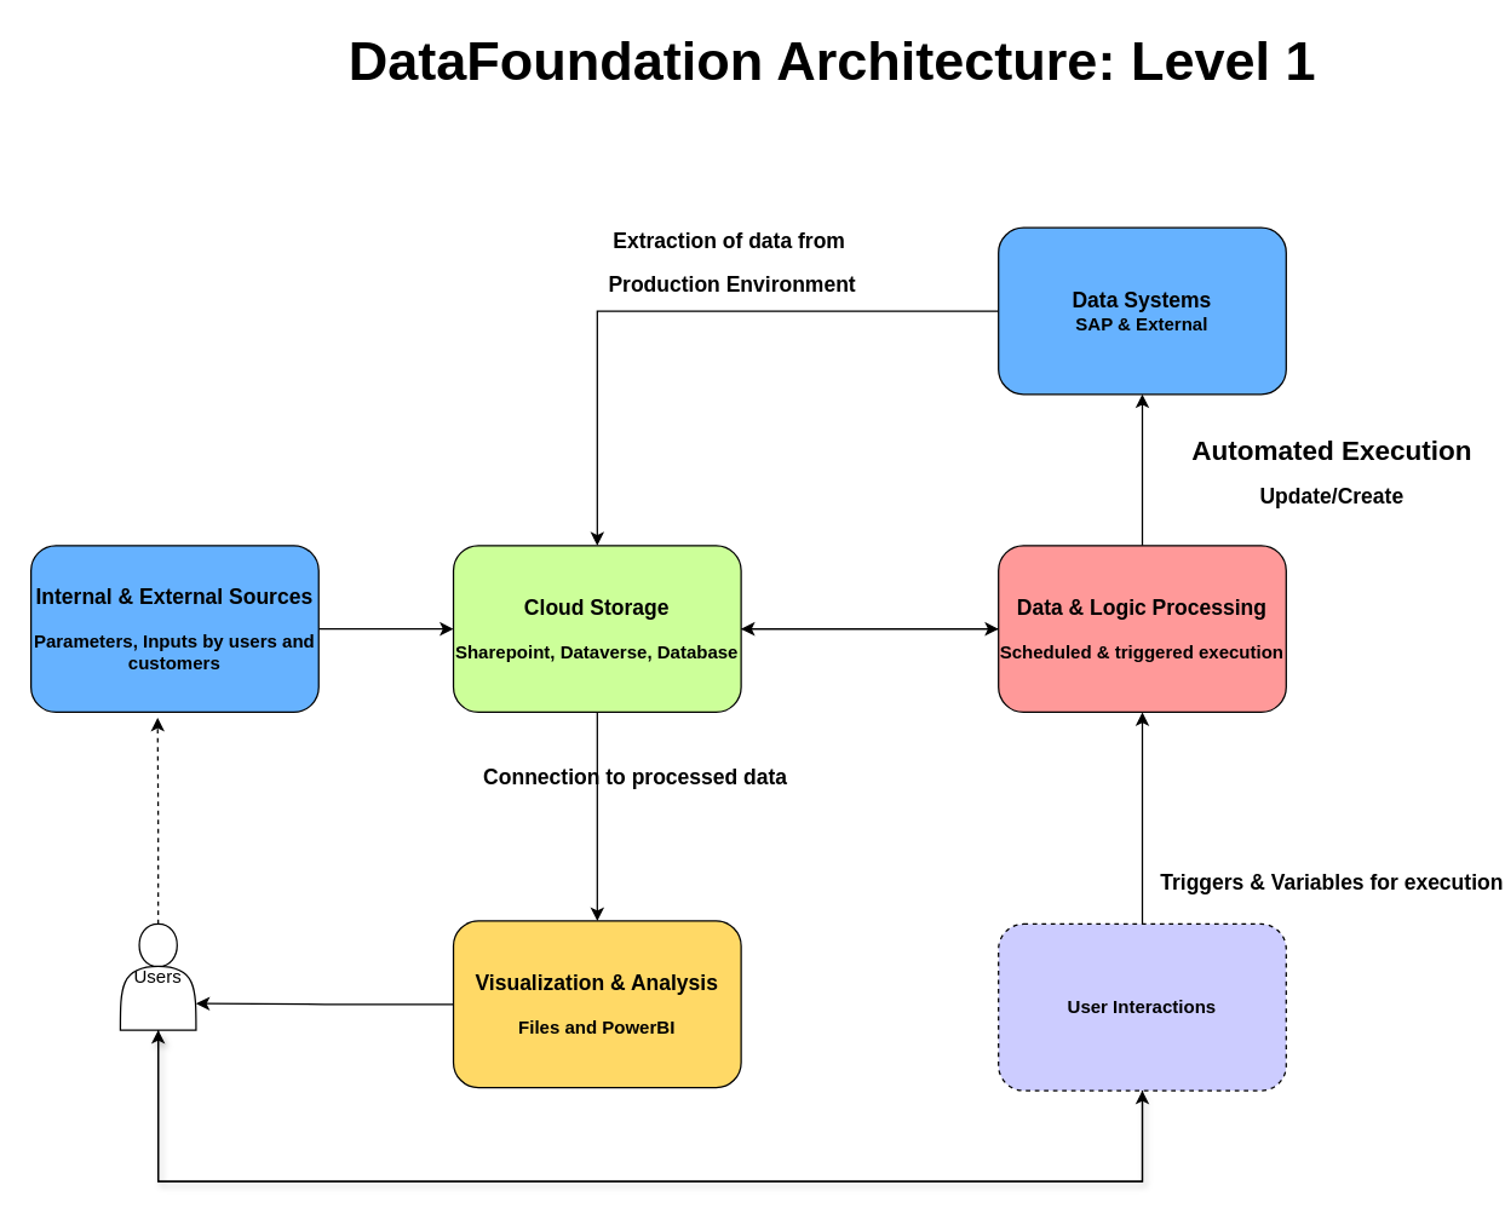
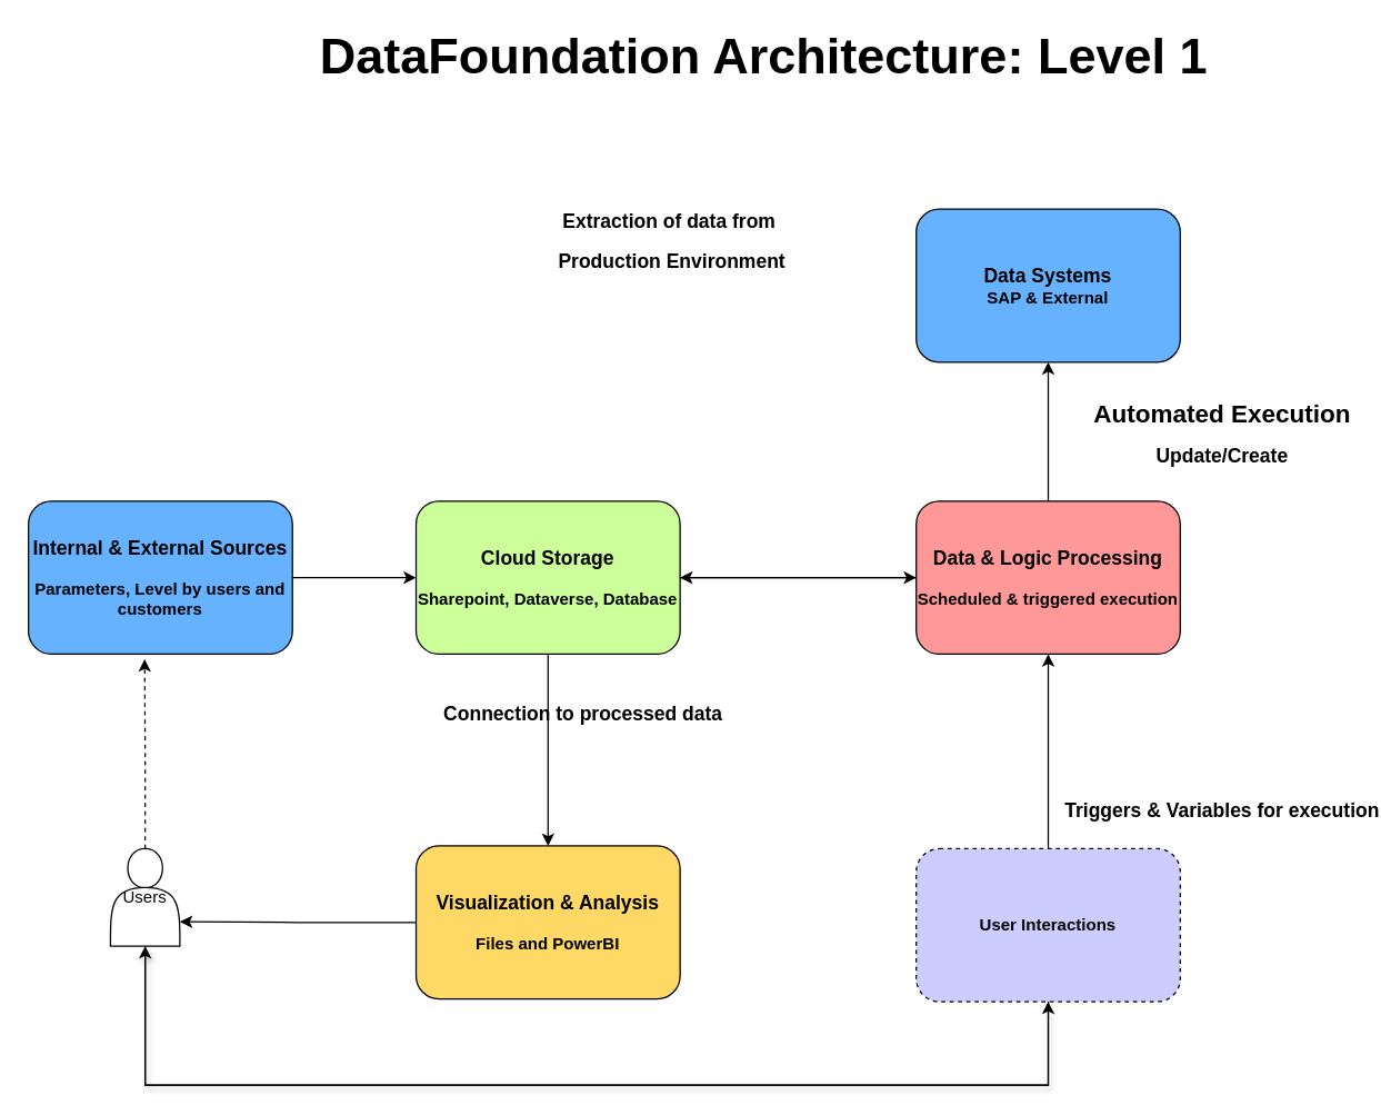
  <mxCell id="0" />
  <mxCell id="1" parent="0" />
  <mxCell id="2" value="" style="edgeStyle=orthogonalEdgeStyle;rounded=0;orthogonalLoop=1;jettySize=auto;html=1;" parent="1" source="3" target="6" edge="1"><mxGeometry relative="1" as="geometry" /></mxCell>
- <mxCell id="3" value="&lt;b&gt;&lt;font style=&quot;font-size: 14px;&quot;&gt;Internal &amp;amp; External Sources&lt;/font&gt;&lt;br&gt;&lt;br&gt;Parameters, Inputs by users and customers&lt;/b&gt;" style="rounded=1;whiteSpace=wrap;html=1;fillColor=#66B2FF;" parent="1" vertex="1"><mxGeometry x="20" y="360" width="190" height="110" as="geometry" /></mxCell>
+ <mxCell id="3" value="&lt;b&gt;&lt;font style=&quot;font-size: 14px;&quot;&gt;Internal &amp;amp; External Sources&lt;/font&gt;&lt;br&gt;&lt;br&gt;Parameters, Level by users and customers&lt;/b&gt;" style="rounded=1;whiteSpace=wrap;html=1;fillColor=#66B2FF;" parent="1" vertex="1"><mxGeometry x="20" y="360" width="190" height="110" as="geometry" /></mxCell>
  <mxCell id="4" style="edgeStyle=orthogonalEdgeStyle;rounded=0;orthogonalLoop=1;jettySize=auto;html=1;exitX=1;exitY=0.5;exitDx=0;exitDy=0;entryX=0;entryY=0.5;entryDx=0;entryDy=0;" parent="1" source="6" target="11" edge="1"><mxGeometry relative="1" as="geometry" /></mxCell>
  <mxCell id="5" style="edgeStyle=orthogonalEdgeStyle;rounded=0;orthogonalLoop=1;jettySize=auto;html=1;exitX=0.5;exitY=1;exitDx=0;exitDy=0;entryX=0.5;entryY=0;entryDx=0;entryDy=0;" parent="1" source="6" target="8" edge="1"><mxGeometry relative="1" as="geometry" /></mxCell>
  <mxCell id="6" value="&lt;b&gt;&lt;font style=&quot;font-size: 14px;&quot;&gt;Cloud Storage&lt;/font&gt;&lt;br&gt;&lt;br&gt;Sharepoint, Dataverse, Database&lt;/b&gt;" style="rounded=1;whiteSpace=wrap;html=1;fillColor=#CCFF99;" parent="1" vertex="1"><mxGeometry x="299" y="360" width="190" height="110" as="geometry" /></mxCell>
  <mxCell id="7" style="edgeStyle=orthogonalEdgeStyle;rounded=0;orthogonalLoop=1;jettySize=auto;html=1;entryX=1;entryY=0.75;entryDx=0;entryDy=0;" parent="1" source="8" target="19" edge="1"><mxGeometry relative="1" as="geometry" /></mxCell>
  <mxCell id="8" value="&lt;b&gt;&lt;font style=&quot;font-size: 14px;&quot;&gt;Visualization &amp;amp; Analysis&lt;/font&gt;&lt;br&gt;&lt;br&gt;Files and PowerBI&lt;/b&gt;" style="rounded=1;whiteSpace=wrap;html=1;fillColor=#FFD966;" parent="1" vertex="1"><mxGeometry x="299" y="608" width="190" height="110" as="geometry" /></mxCell>
  <mxCell id="9" style="edgeStyle=orthogonalEdgeStyle;rounded=0;orthogonalLoop=1;jettySize=auto;html=1;exitX=0;exitY=0.5;exitDx=0;exitDy=0;" parent="1" source="11" edge="1"><mxGeometry relative="1" as="geometry"><mxPoint x="489" y="415" as="targetPoint" /></mxGeometry></mxCell>
  <mxCell id="10" style="edgeStyle=orthogonalEdgeStyle;rounded=0;orthogonalLoop=1;jettySize=auto;html=1;exitX=0.5;exitY=0;exitDx=0;exitDy=0;entryX=0.5;entryY=1;entryDx=0;entryDy=0;fontSize=14;" parent="1" source="11" target="16" edge="1"><mxGeometry relative="1" as="geometry" /></mxCell>
  <mxCell id="11" value="&lt;b&gt;&lt;font style=&quot;font-size: 14px;&quot;&gt;Data &amp;amp; Logic Processing&lt;/font&gt;&lt;br&gt;&lt;br&gt;Scheduled &amp;amp; triggered execution&lt;/b&gt;" style="rounded=1;whiteSpace=wrap;html=1;fillColor=#FF9999;" parent="1" vertex="1"><mxGeometry x="659" y="360" width="190" height="110" as="geometry" /></mxCell>
  <mxCell id="12" style="edgeStyle=orthogonalEdgeStyle;rounded=0;orthogonalLoop=1;jettySize=auto;html=1;exitX=0.5;exitY=0;exitDx=0;exitDy=0;entryX=0.5;entryY=1;entryDx=0;entryDy=0;" parent="1" source="14" target="11" edge="1"><mxGeometry relative="1" as="geometry" /></mxCell>
  <mxCell id="13" style="edgeStyle=orthogonalEdgeStyle;rounded=0;orthogonalLoop=1;jettySize=auto;html=1;entryX=0.5;entryY=1;entryDx=0;entryDy=0;shadow=1;strokeColor=#000000;fontSize=14;fillColor=#FF9999;" parent="1" source="14" target="19" edge="1"><mxGeometry relative="1" as="geometry"><Array as="points"><mxPoint x="754" y="780" /><mxPoint x="104" y="780" /></Array></mxGeometry></mxCell>
  <mxCell id="14" value="&lt;b&gt;User Interactions&lt;/b&gt;" style="rounded=1;whiteSpace=wrap;html=1;fillColor=#CCCCFF;dashed=1;" parent="1" vertex="1"><mxGeometry x="659" y="610" width="190" height="110" as="geometry" /></mxCell>
- <mxCell id="15" style="edgeStyle=orthogonalEdgeStyle;rounded=0;orthogonalLoop=1;jettySize=auto;html=1;" parent="1" source="16" target="6" edge="1"><mxGeometry relative="1" as="geometry" /></mxCell>
  <mxCell id="16" value="&lt;b&gt;&lt;font style=&quot;font-size: 14px;&quot;&gt;Data Systems&lt;/font&gt;&lt;br&gt;SAP &amp;amp; External&lt;br&gt;&lt;/b&gt;" style="rounded=1;whiteSpace=wrap;html=1;fillColor=#66B2FF;" parent="1" vertex="1"><mxGeometry x="659" y="150" width="190" height="110" as="geometry" /></mxCell>
  <mxCell id="17" style="edgeStyle=orthogonalEdgeStyle;rounded=0;orthogonalLoop=1;jettySize=auto;html=1;entryX=0.5;entryY=1;entryDx=0;entryDy=0;" parent="1" source="19" target="14" edge="1"><mxGeometry relative="1" as="geometry"><mxPoint x="779" y="760" as="targetPoint" /><Array as="points"><mxPoint x="104" y="780" /><mxPoint x="754" y="780" /></Array></mxGeometry></mxCell>
  <mxCell id="18" style="edgeStyle=orthogonalEdgeStyle;rounded=0;orthogonalLoop=1;jettySize=auto;html=1;exitX=0.5;exitY=0;exitDx=0;exitDy=0;entryX=0.44;entryY=1.033;entryDx=0;entryDy=0;entryPerimeter=0;dashed=1;" parent="1" source="19" target="3" edge="1"><mxGeometry relative="1" as="geometry" /></mxCell>
  <mxCell id="19" value="Users" style="shape=actor;whiteSpace=wrap;html=1;" parent="1" vertex="1"><mxGeometry x="79" y="610" width="50" height="70" as="geometry" /></mxCell>
  <mxCell id="20" value="&lt;font style=&quot;font-size: 14px;&quot;&gt;Extraction of data from&lt;br&gt;&amp;nbsp;Production Environment&lt;/font&gt;" style="text;strokeColor=none;fillColor=none;html=1;fontSize=24;fontStyle=1;verticalAlign=middle;align=center;" parent="1" vertex="1"><mxGeometry x="430.5" y="150" width="100" height="40" as="geometry" /></mxCell>
  <mxCell id="21" value="&lt;font style=&quot;font-size: 18px;&quot;&gt;Automated Execution&lt;/font&gt;&lt;br&gt;&lt;font style=&quot;font-size: 14px;&quot;&gt;Update/Create&lt;/font&gt;" style="text;strokeColor=none;fillColor=none;html=1;fontSize=24;fontStyle=1;verticalAlign=middle;align=center;" parent="1" vertex="1"><mxGeometry x="829" y="290" width="100" height="40" as="geometry" /></mxCell>
  <mxCell id="22" value="&lt;span style=&quot;font-size: 14px;&quot;&gt;Connection to processed data&lt;/span&gt;" style="text;strokeColor=none;fillColor=none;html=1;fontSize=24;fontStyle=1;verticalAlign=middle;align=center;" parent="1" vertex="1"><mxGeometry x="369" y="490" width="100" height="40" as="geometry" /></mxCell>
  <mxCell id="23" value="&lt;span style=&quot;font-size: 14px;&quot;&gt;Triggers &amp;amp; Variables for execution&lt;/span&gt;" style="text;strokeColor=none;fillColor=none;html=1;fontSize=24;fontStyle=1;verticalAlign=middle;align=center;" parent="1" vertex="1"><mxGeometry x="829" y="560" width="100" height="40" as="geometry" /></mxCell>
  <mxCell id="24" value="&lt;font style=&quot;font-size: 36px;&quot;&gt;DataFoundation Architecture: Level 1&lt;/font&gt;" style="text;strokeColor=none;fillColor=none;html=1;fontSize=18;fontStyle=1;verticalAlign=middle;align=center;" parent="1" vertex="1"><mxGeometry x="499" y="20" width="100" height="40" as="geometry" /></mxCell>
